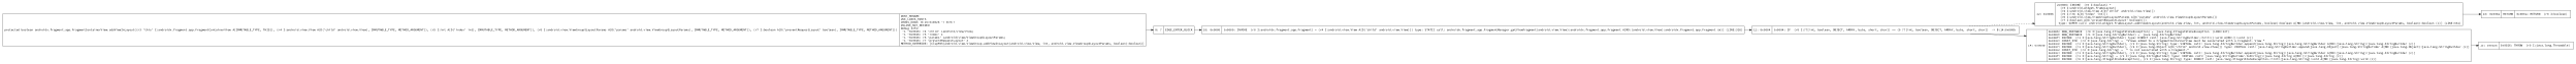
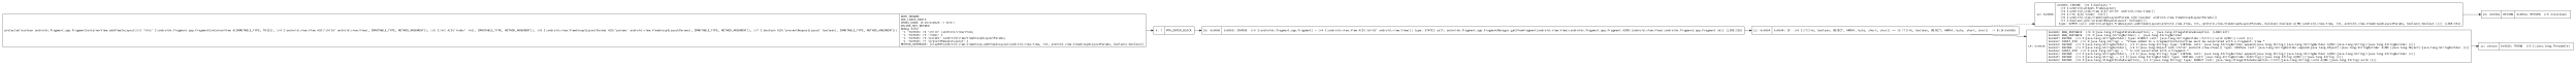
  digraph {
    fontname="Source Code Pro"
    rankdir=LR
    node [fontname="Source Code Pro" shape=record]
    edge [fontname="Source Code Pro"]
-   n1 [label="{8\:\ ?|EDGE_ENTER_BLOCK\l}"]
+   n1 [label="{8\:\ ?|MTH_ENTER_BLOCK\l}"]
    n2 [label="{10\:\ 0x0000|0x0000: INVOKE  (r0 I:androidx.fragment.app.Fragment) = (r4 I:android.view.View A[D('child' android.view.View)]) type: STATIC call: androidx.fragment.app.FragmentManager.getViewFragment(android.view.View):androidx.fragment.app.Fragment A[MD:(android.view.View):androidx.fragment.app.Fragment (m)] (LINE:326)\l}"]
    n3 [label="{11\:\ 0x0004|0x0004: IF  (r0 I:??[int, boolean, OBJECT, ARRAY, byte, short, char]) == (0 ??[int, boolean, OBJECT, ARRAY, byte, short, char])  \-\> B:14:0x000b \l}"]
    n4 [label="{12\:\ 0x0006|2x0006: INVOKE  (r0 I:boolean) = \l  (r3 I:android.widget.FrameLayout)\l  (r4 I:android.view.View A[D('child' android.view.View)])\l  (r5 I:int A[D('index' int)])\l  (r6 I:android.view.ViewGroup$LayoutParams A[D('params' android.view.ViewGroup$LayoutParams)])\l  (r7 I:boolean A[D('preventRequestLayout' boolean)])\l type: SUPER call: android.widget.FrameLayout.addViewInLayout(android.view.View, int, android.view.ViewGroup$LayoutParams, boolean):boolean A[MD:(android.view.View, int, android.view.ViewGroup$LayoutParams, boolean):boolean (c)] (LINE:331)\l}"]
    n5 [label="{14\:\ 0x000b|0x000b: NEW_INSTANCE  (r0 I:java.lang.IllegalStateException) =  java.lang.IllegalStateException  (LINE:327)\l0x000d: NEW_INSTANCE  (r1 I:java.lang.StringBuilder) =  java.lang.StringBuilder \l0x000f: INVOKE  (r1 I:java.lang.StringBuilder) type: DIRECT call: java.lang.StringBuilder.\<init\>():void A[MD:():void (c)]\l0x0012: CONST_STR  (r2 I:java.lang.String) =  \"Views added to a FragmentContainerView must be associated with a Fragment. View \" \l0x0014: INVOKE  (r1 I:java.lang.StringBuilder), (r2 I:java.lang.String) type: VIRTUAL call: java.lang.StringBuilder.append(java.lang.String):java.lang.StringBuilder A[MD:(java.lang.String):java.lang.StringBuilder (c)]\l0x0017: INVOKE  (r1 I:java.lang.StringBuilder), (r4 I:java.lang.Object A[D('child' android.view.View)]) type: VIRTUAL call: java.lang.StringBuilder.append(java.lang.Object):java.lang.StringBuilder A[MD:(java.lang.Object):java.lang.StringBuilder (c)]\l0x001a: CONST_STR  (r2 I:java.lang.String) =  \" is not associated with a Fragment.\" \l0x001c: INVOKE  (r1 I:java.lang.StringBuilder), (r2 I:java.lang.String) type: VIRTUAL call: java.lang.StringBuilder.append(java.lang.String):java.lang.StringBuilder A[MD:(java.lang.String):java.lang.StringBuilder (c)]\l0x001f: INVOKE  (r1 I:java.lang.String) = (r1 I:java.lang.StringBuilder) type: VIRTUAL call: java.lang.StringBuilder.toString():java.lang.String A[MD:():java.lang.String (c)]\l0x0023: INVOKE  (r0 I:java.lang.IllegalStateException), (r1 I:java.lang.String) type: DIRECT call: java.lang.IllegalStateException.\<init\>(java.lang.String):void A[MD:(java.lang.String):void (c)]\l}"]
    n6 [label="{13\:\ 0x000a|RETURN\l|0x000a: RETURN  (r0 I:boolean) \l}"]
    n7 [label="{15\:\ 0x0026|0x0026: THROW  (r0 I:java.lang.Throwable) \l}"]
    n8 [label="{protected boolean androidx.fragment.app.FragmentContainerView.addViewInLayout((r3 'this' I:androidx.fragment.app.FragmentContainerView A[IMMUTABLE_TYPE, THIS]), (r4 I:android.view.View A[D('child' android.view.View), IMMUTABLE_TYPE, METHOD_ARGUMENT]), (r5 I:int A[D('index' int), IMMUTABLE_TYPE, METHOD_ARGUMENT]), (r6 I:android.view.ViewGroup$LayoutParams A[D('params' android.view.ViewGroup$LayoutParams), IMMUTABLE_TYPE, METHOD_ARGUMENT]), (r7 I:boolean A[D('preventRequestLayout' boolean), IMMUTABLE_TYPE, METHOD_ARGUMENT]))  | DONT_RENAME\lUSE_LINES_HINTS\lCROSS_EDGE: B:15:0x0026 \-\> B:9:?\lINLINE_NOT_NEEDED\lDebug Info:\l  \-1 \-0x0026: r4 'child' Landroid\/view\/View;\l  \-1 \-0x0026: r5 'index' I\l  \-1 \-0x0026: r6 'params' Landroid\/view\/ViewGroup$LayoutParams;\l  \-1 \-0x0026: r7 'preventRequestLayout' Z\lMETHOD_OVERRIDE: [ClspMth\{android.view.ViewGroup.addViewInLayout(android.view.View, int, android.view.ViewGroup$LayoutParams, boolean):boolean\}]\l}"]
    n1 -> n2
    n2 -> n3
    n3 -> n4 [style=dashed]
    n3 -> n5
    n4 -> n6
    n5 -> n7
    n8 -> n1
  }
